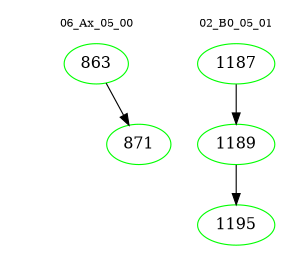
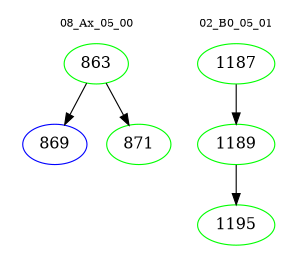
  digraph {
    node [color=green]
    edge [color=black]
    n1 [label=863]
+   n2 [color=blue label=869]
    n3 [label=871]
    n4 [label=1187]
    n5 [label=1189]
    n6 [label=1195]
    subgraph cluster_1 {
      color=white
      fontsize=10
-     label="06_Ax_05_00"
+     label="08_Ax_05_00"
      n1
+     n2
      n3
    }
    subgraph cluster_2 {
      color=white
      fontsize=10
      label="02_B0_05_01"
      n4
      n5
      n6
    }
+   n1 -> n2
    n1 -> n3
    n4 -> n5
    n5 -> n6
  }
